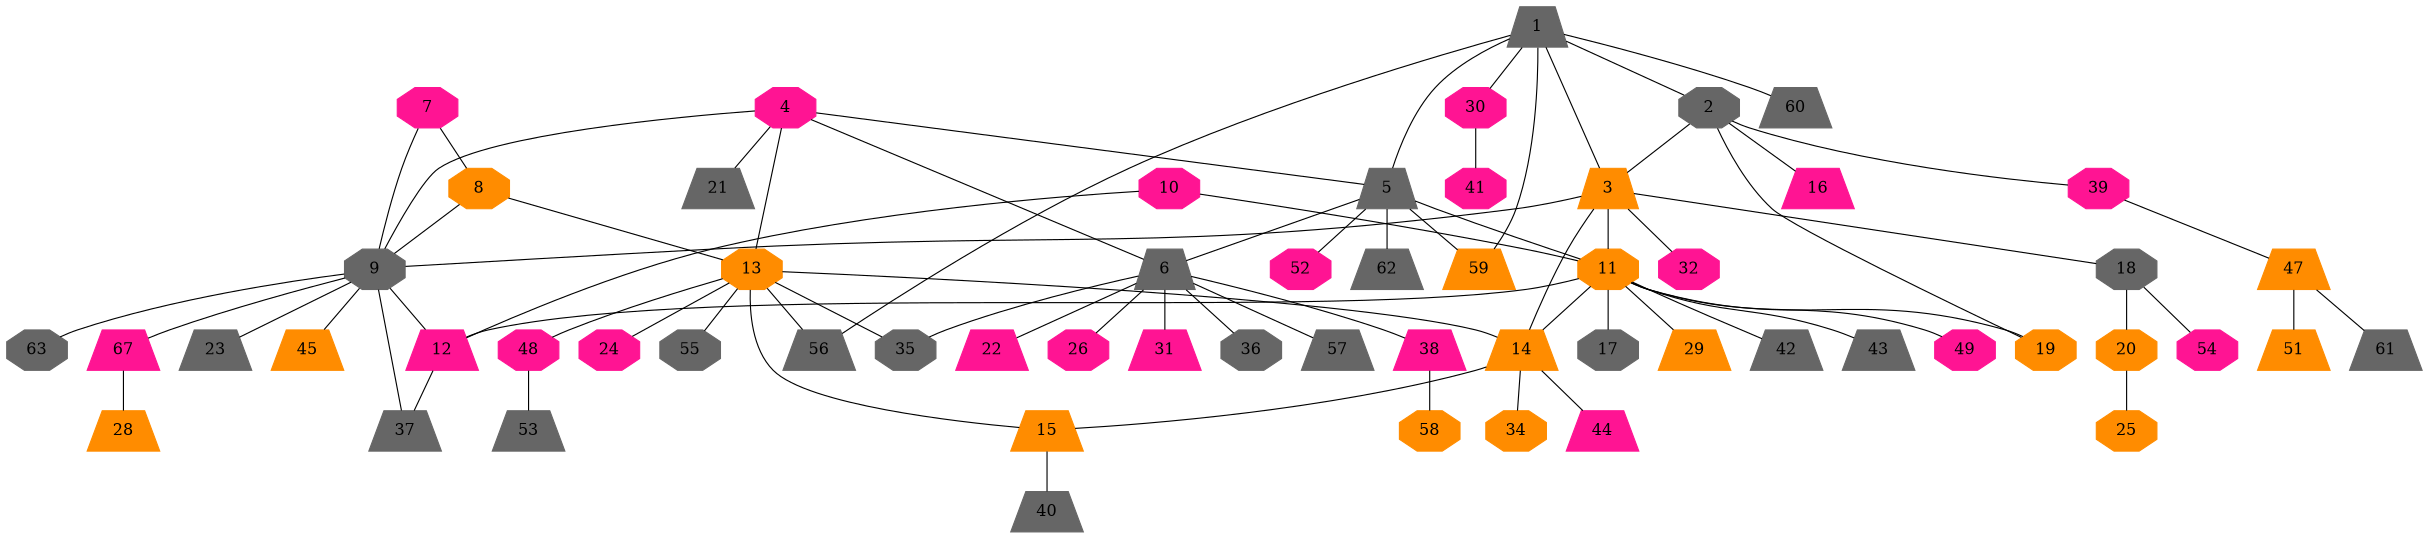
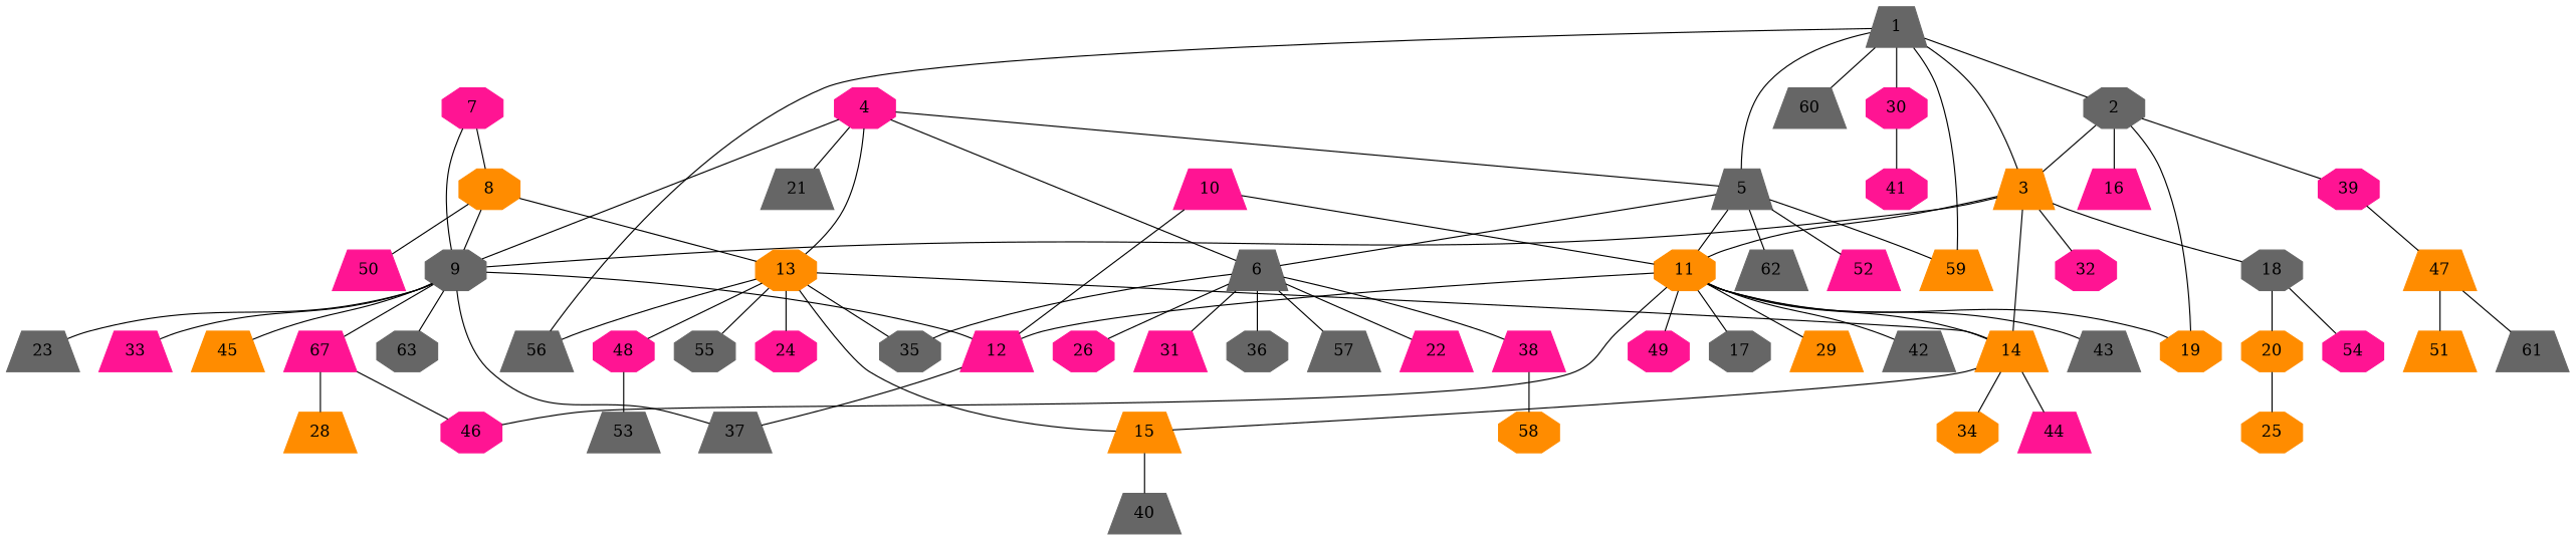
  graph {
    node [color=gray40 shape=trapezium style=filled]
    2 [shape=octagon]
    1
    3 [color=darkorange]
    5
    30 [color=deeppink shape=octagon]
    56
    59 [color=darkorange]
    60
    16 [color=deeppink]
    19 [color=darkorange shape=octagon]
    39 [color=deeppink shape=octagon]
    9 [shape=octagon]
    11 [color=darkorange shape=octagon]
    14 [color=darkorange]
    18 [shape=octagon]
    32 [color=deeppink shape=octagon]
    6
-   52 [color=deeppink shape=octagon]
+   52 [color=deeppink]
    62
    41 [color=deeppink shape=octagon]
    47 [color=darkorange]
    12 [color=deeppink]
    23
    n24 [color=deeppink label=67]
+   33 [color=deeppink]
    37
    45 [color=darkorange]
    63 [shape=octagon]
    17 [shape=octagon]
    29 [color=darkorange]
    42
    43
+   46 [color=deeppink shape=octagon]
    49 [color=deeppink shape=octagon]
    15 [color=darkorange]
    34 [color=darkorange shape=octagon]
    44 [color=deeppink]
    20 [color=darkorange shape=octagon]
    54 [color=deeppink shape=octagon]
    4 [color=deeppink shape=octagon]
    13 [color=darkorange shape=octagon]
    21
    22 [color=deeppink]
    26 [color=deeppink shape=octagon]
    31 [color=deeppink]
    35 [shape=octagon]
    36 [shape=octagon]
    38 [color=deeppink]
    57
    24 [color=deeppink shape=octagon]
    48 [color=deeppink shape=octagon]
    55 [shape=octagon]
    58 [color=darkorange shape=octagon]
    7 [color=deeppink shape=octagon]
    8 [color=darkorange shape=octagon]
+   50 [color=deeppink]
    28 [color=darkorange]
-   10 [color=deeppink shape=octagon]
+   10 [color=deeppink]
    40
    53
    25 [color=darkorange shape=octagon]
    51 [color=darkorange]
    61
    2 -- 3
    2 -- 16
    2 -- 19
    2 -- 39
    1 -- 2
    1 -- 3
    1 -- 5
    1 -- 30
    1 -- 56
    1 -- 59
    1 -- 60
    3 -- 9
    3 -- 11
    3 -- 14
    3 -- 18
    3 -- 32
    5 -- 59
    5 -- 11
    5 -- 6
    5 -- 52
    5 -- 62
    30 -- 41
    39 -- 47
    9 -- 12
    9 -- 23
    9 -- n24
+   9 -- 33
    9 -- 37
    9 -- 45
    9 -- 63
    11 -- 19
    11 -- 14
    11 -- 12
    11 -- 17
    11 -- 29
    11 -- 42
    11 -- 43
+   11 -- 46
    11 -- 49
    14 -- 15
    14 -- 34
    14 -- 44
    18 -- 20
    18 -- 54
    6 -- 22
    6 -- 26
    6 -- 31
    6 -- 35
    6 -- 36
    6 -- 38
    6 -- 57
    47 -- 51
    47 -- 61
    12 -- 37
+   n24 -- 46
    n24 -- 28
    15 -- 40
    20 -- 25
    4 -- 5
    4 -- 9
    4 -- 6
    4 -- 13
    4 -- 21
    13 -- 56
    13 -- 14
    13 -- 15
    13 -- 35
    13 -- 24
    13 -- 48
    13 -- 55
    38 -- 58
    48 -- 53
    7 -- 9
    7 -- 8
    8 -- 9
    8 -- 13
+   8 -- 50
    10 -- 11
    10 -- 12
  }
